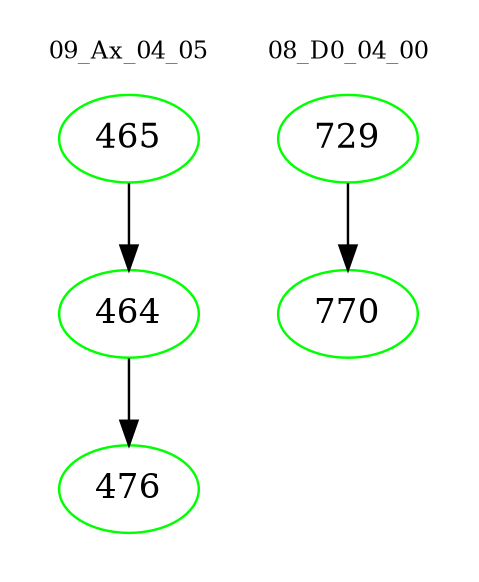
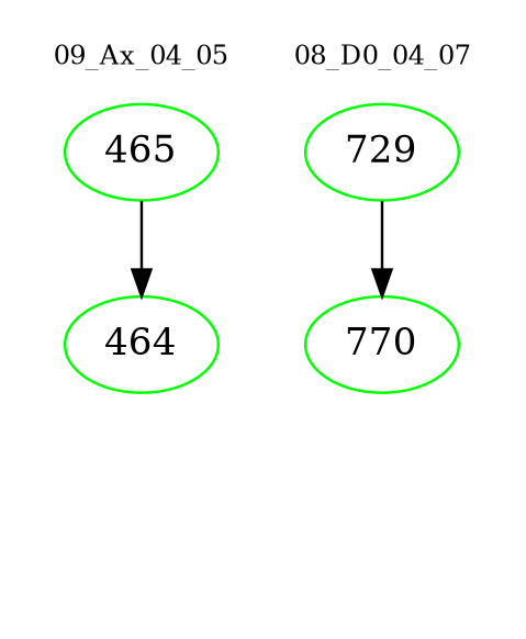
  digraph {
    node [color=green]
    edge [color=black]
    n1 [label=465]
    n2 [label=464]
-   n3 [label=476]
    n4 [label=729]
    n5 [label=770]
    subgraph cluster_1 {
      color=white
      fontsize=10
      label="09_Ax_04_05"
      n1
      n2
-     n3
    }
    subgraph cluster_2 {
      color=white
      fontsize=10
-     label="08_D0_04_00"
+     label="08_D0_04_07"
      n4
      n5
    }
    n1 -> n2
-   n2 -> n3
    n4 -> n5
  }
